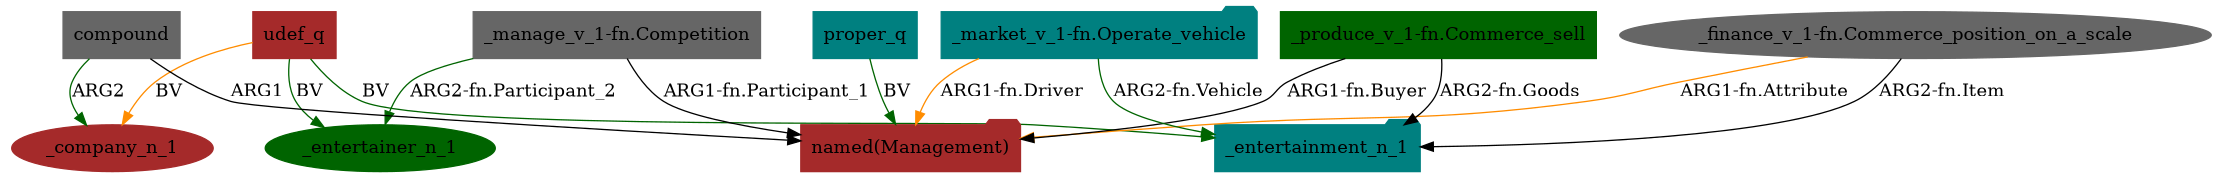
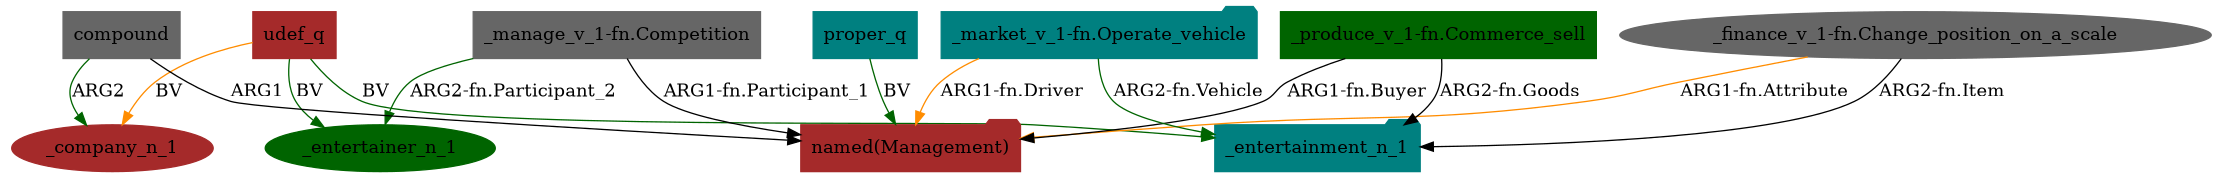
  digraph {
    fontname="DejaVu Serif"
    node [shape=box style=filled color=brown fontname="DejaVu Serif"]
    edge [color=darkgreen fontname="DejaVu Serif"]
    udef_q
    _entertainer_n_1 [shape=ellipse color=darkgreen]
    _entertainment_n_1 [shape=folder color=teal]
    _company_n_1 [shape=ellipse]
-   "_finance_v_1-fn.Change_position_on_a_scale" [shape=ellipse color=gray40 label="_finance_v_1-fn.Commerce_position_on_a_scale"]
+   "_finance_v_1-fn.Change_position_on_a_scale" [shape=ellipse color=gray40]
    "named(Management)" [shape=folder]
    proper_q [color=teal]
    "_manage_v_1-fn.Competition" [color=gray40]
    "_produce_v_1-fn.Commerce_sell" [color=darkgreen]
    "_market_v_1-fn.Operate_vehicle" [shape=folder color=teal]
    compound [color=gray40]
    udef_q -> _entertainer_n_1 [label=BV]
    udef_q -> _entertainment_n_1 [label=BV]
    udef_q -> _company_n_1 [label=BV color=darkorange]
    "_finance_v_1-fn.Change_position_on_a_scale" -> _entertainment_n_1 [label="ARG2-fn.Item" color=black]
    "_finance_v_1-fn.Change_position_on_a_scale" -> "named(Management)" [label="ARG1-fn.Attribute" color=darkorange]
    proper_q -> "named(Management)" [label=BV]
    "_manage_v_1-fn.Competition" -> _entertainer_n_1 [label="ARG2-fn.Participant_2"]
    "_manage_v_1-fn.Competition" -> "named(Management)" [label="ARG1-fn.Participant_1" color=black]
    "_produce_v_1-fn.Commerce_sell" -> _entertainment_n_1 [label="ARG2-fn.Goods" color=black]
    "_produce_v_1-fn.Commerce_sell" -> "named(Management)" [label="ARG1-fn.Buyer" color=black]
    "_market_v_1-fn.Operate_vehicle" -> _entertainment_n_1 [label="ARG2-fn.Vehicle"]
    "_market_v_1-fn.Operate_vehicle" -> "named(Management)" [label="ARG1-fn.Driver" color=darkorange]
    compound -> _company_n_1 [label=ARG2]
    compound -> "named(Management)" [label=ARG1 color=black]
  }
